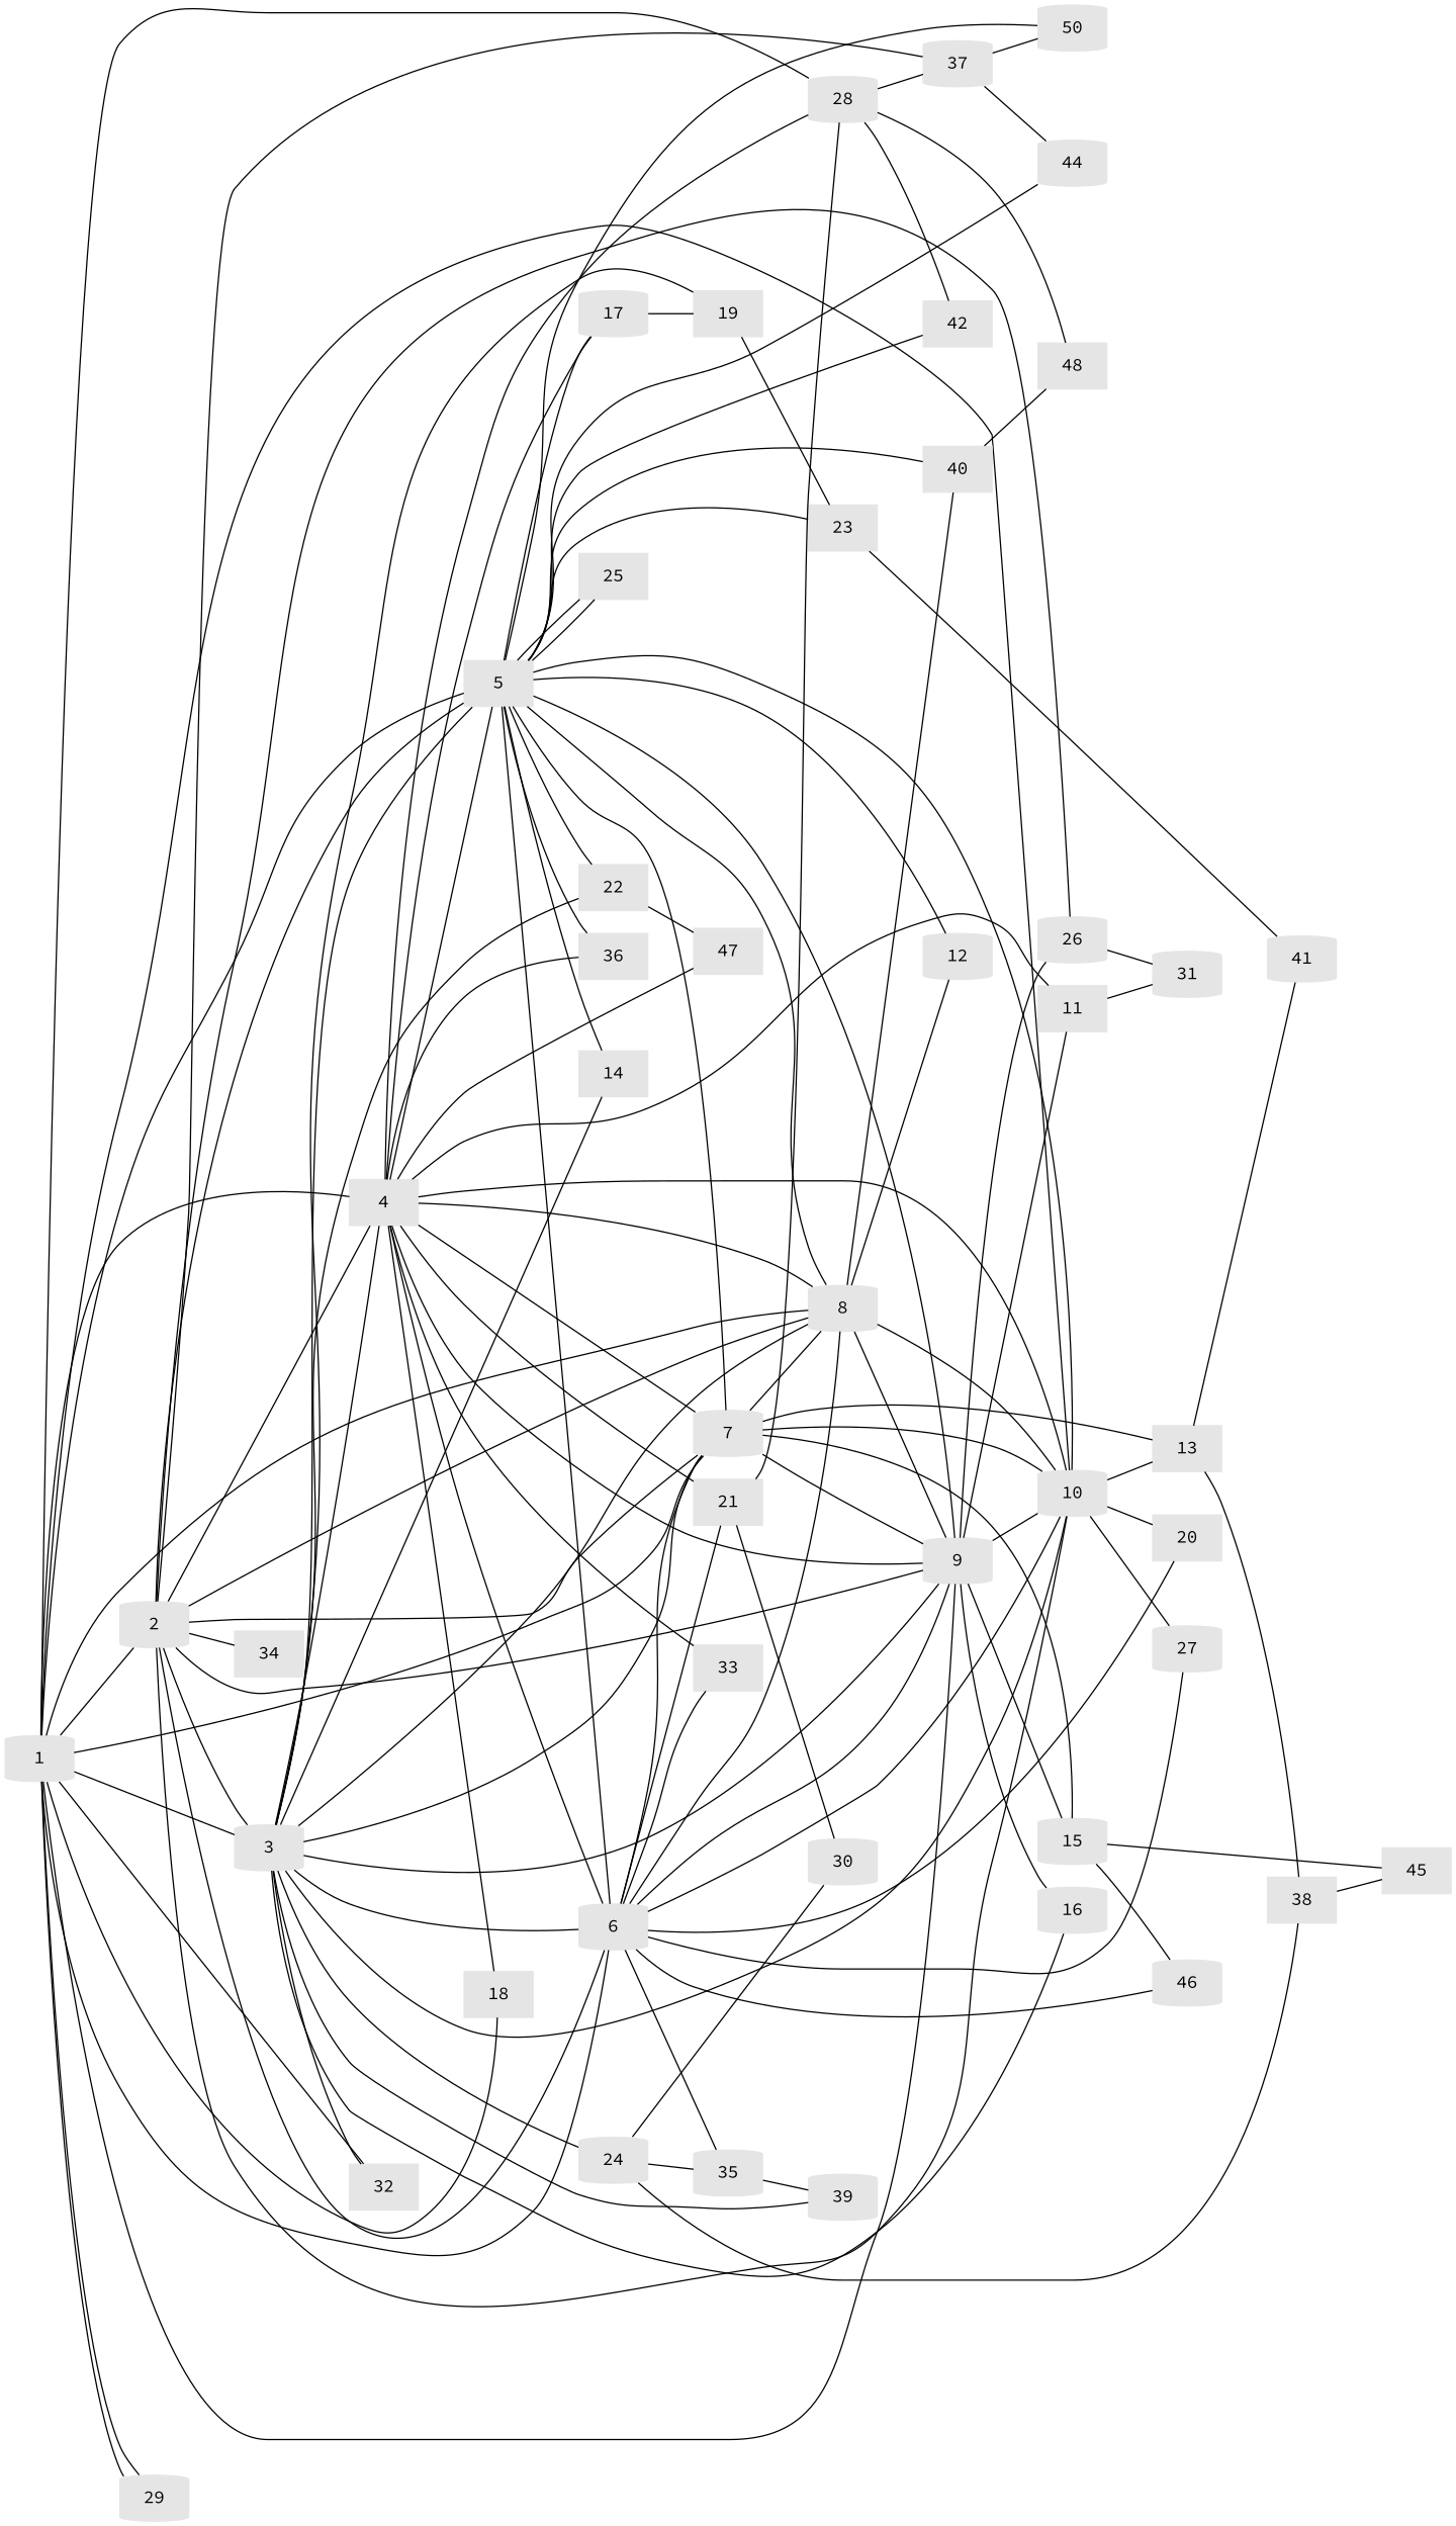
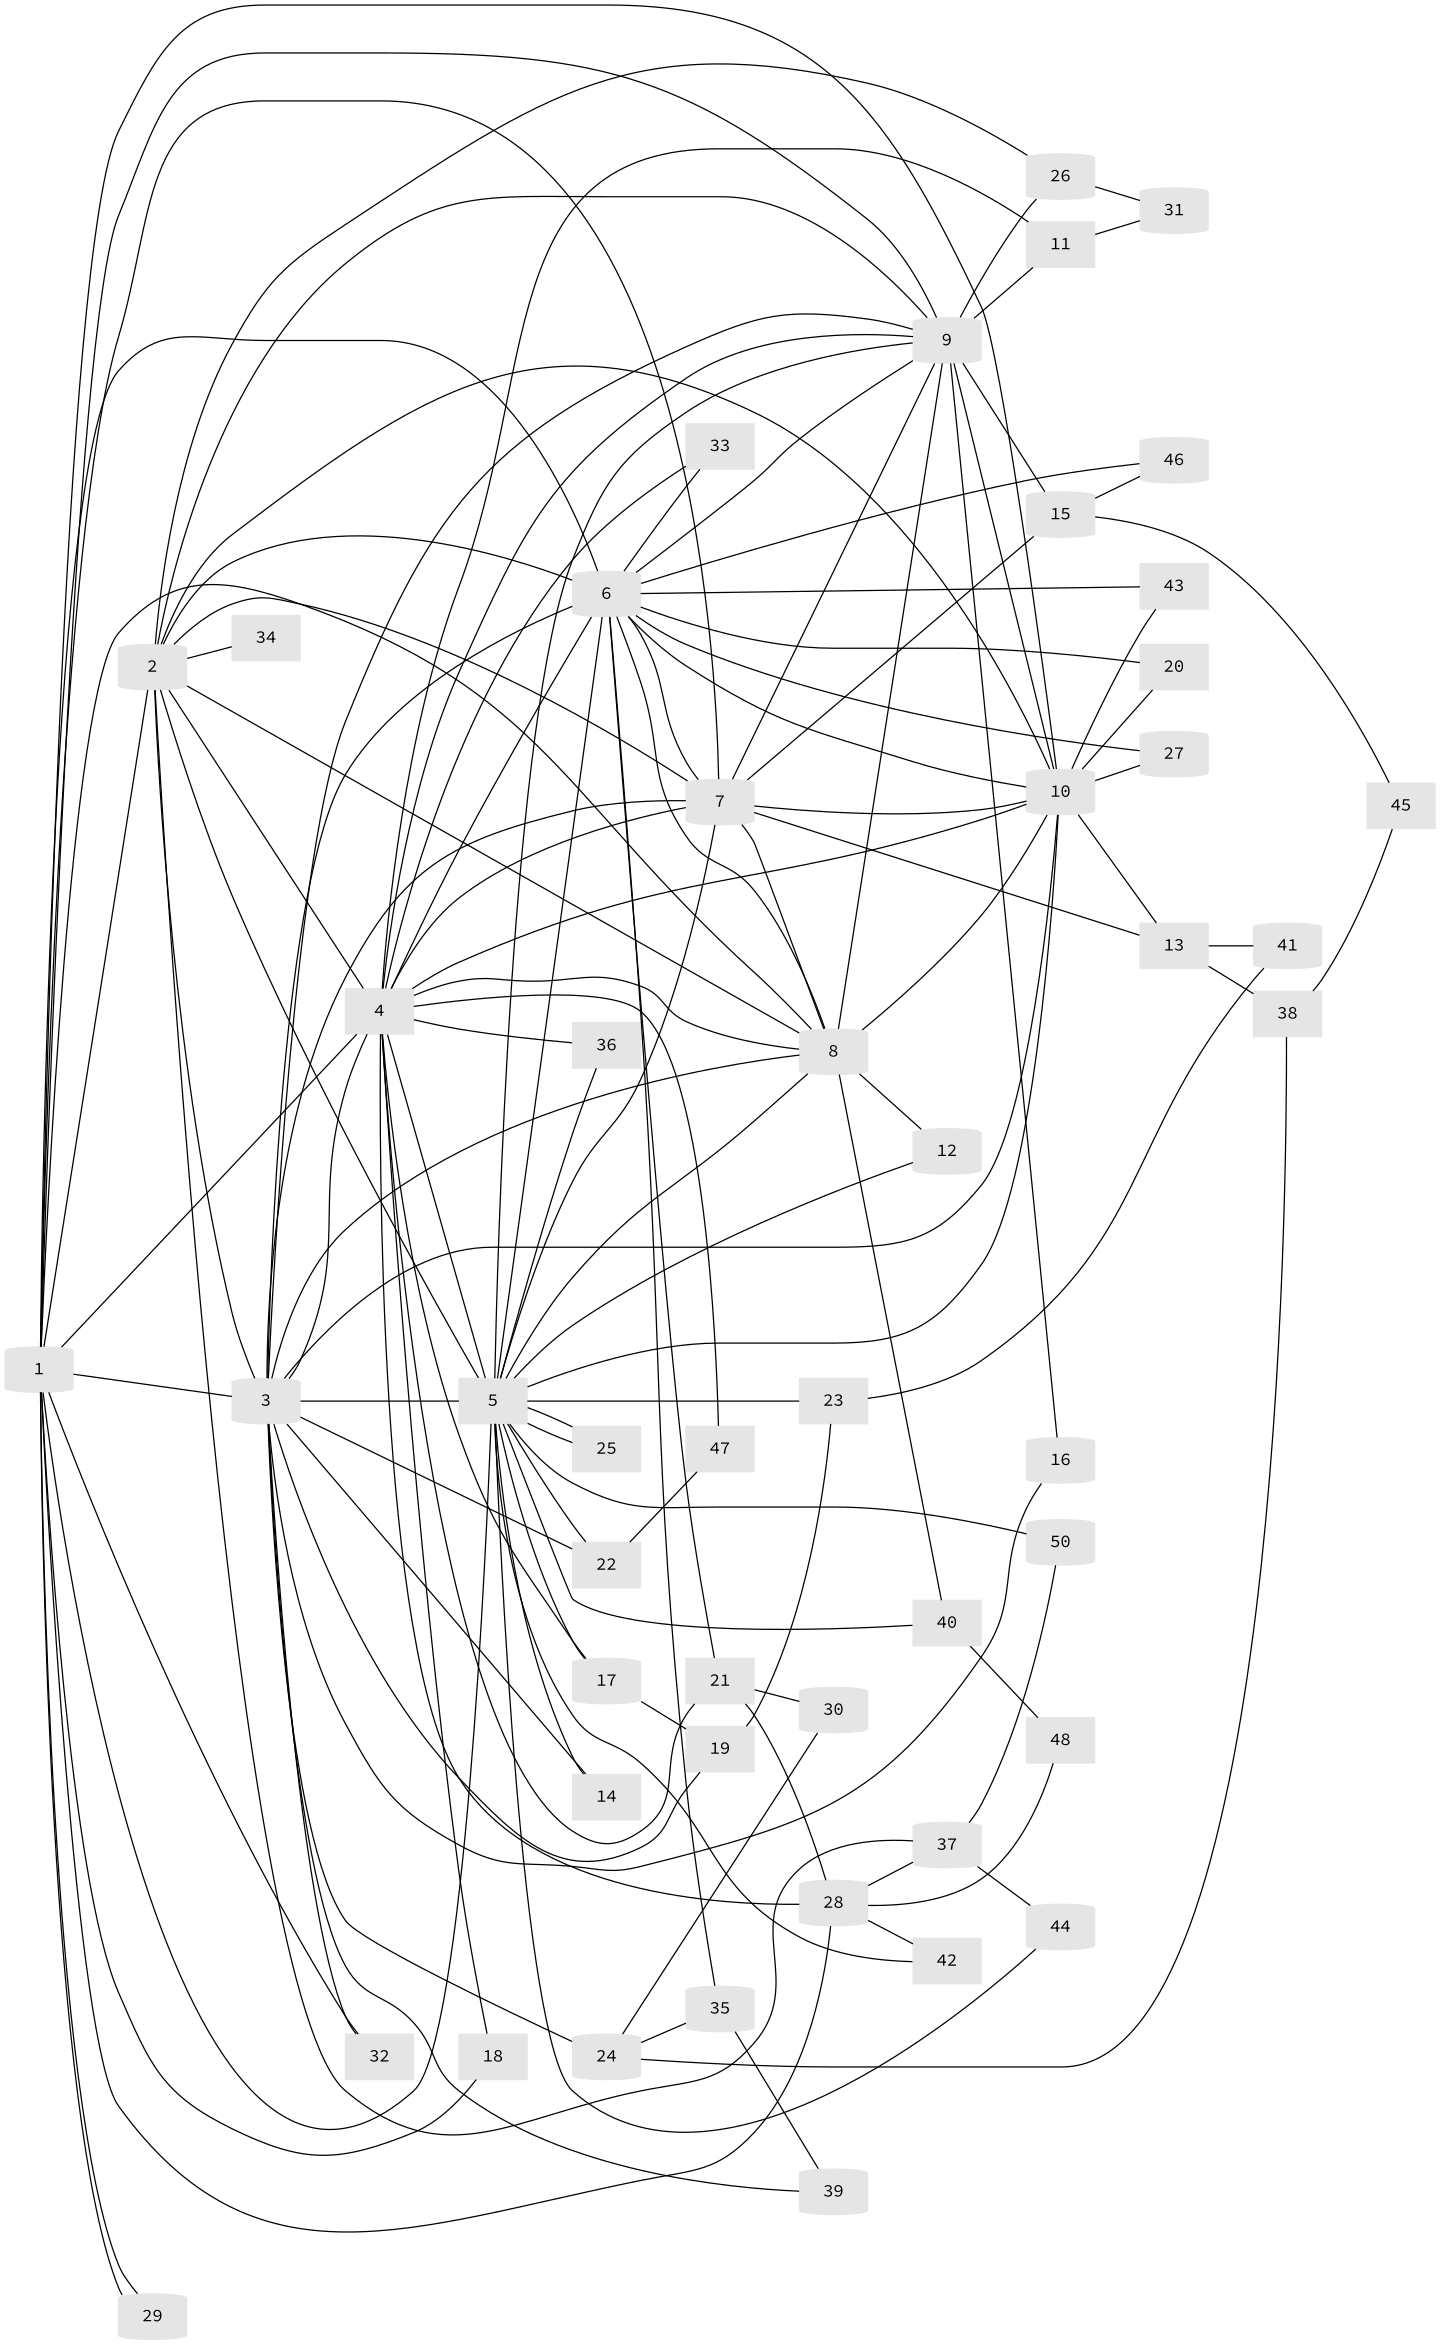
  graph {
    fontname="Source Code Pro"
    rankdir=LR
    node [color=gray90 fontname="Source Code Pro" shape=cylinder style=filled]
    edge [fontname="Source Code Pro"]
    1
    2
    3
    4 [shape=box]
    5 [shape=box]
    6
    7
    8
    9
    10
    18 [shape=box]
    28
    29
    32 [shape=box]
    26
    34 [shape=box]
    37
    14 [shape=box]
    16
    19 [shape=box]
    22 [shape=box]
    24
    39
    11 [shape=box]
    17
    21 [shape=box]
    33 [shape=box]
    36 [shape=box]
    47 [shape=box]
    12
    23 [shape=box]
    25 [shape=box]
    40 [shape=box]
    42 [shape=box]
    44
    50
    20 [shape=box]
    27
    35
+   43 [shape=box]
    46
    13 [shape=box]
    15
    48 [shape=box]
    31
    38 [shape=box]
    30
    41
    45 [shape=box]
    1 -- 2
    1 -- 3
    1 -- 4
    1 -- 5
    1 -- 6
    1 -- 7
    1 -- 8
    1 -- 9
    1 -- 10
    1 -- 18
    1 -- 28
    1 -- 29
    1 -- 29
    1 -- 32
    2 -- 3
    2 -- 4
    2 -- 5
    2 -- 6
    2 -- 7
    2 -- 8
    2 -- 9
    2 -- 10
    2 -- 26
    2 -- 34
    2 -- 37
    3 -- 4
    3 -- 5
    3 -- 6
    3 -- 7
    3 -- 8
    3 -- 9
    3 -- 10
    3 -- 32
    3 -- 14
    3 -- 16
    3 -- 19
    3 -- 22
    3 -- 24
    3 -- 39
    4 -- 5
    4 -- 6
    4 -- 7
    4 -- 8
    4 -- 9
    4 -- 10
    4 -- 18
    4 -- 28
    4 -- 11
    4 -- 17
    4 -- 21
    4 -- 33
    4 -- 36
    4 -- 47
    5 -- 6
    5 -- 7
    5 -- 8
    5 -- 9
    5 -- 10
    5 -- 14
    5 -- 22
    5 -- 17
    5 -- 36
    5 -- 12
    5 -- 23
    5 -- 25
    5 -- 25
    5 -- 40
    5 -- 42
    5 -- 44
    5 -- 50
    6 -- 7
    6 -- 8
    6 -- 9
    6 -- 10
    6 -- 21
    6 -- 33
    6 -- 20
    6 -- 27
    6 -- 35
+   6 -- 43
    6 -- 46
    7 -- 8
    7 -- 9
    7 -- 10
    7 -- 13
    7 -- 15
    8 -- 9
    8 -- 10
    8 -- 12
    8 -- 40
    9 -- 10
    9 -- 26
    9 -- 16
    9 -- 11
    9 -- 15
    10 -- 20
    10 -- 27
+   10 -- 43
    10 -- 13
    28 -- 37
    28 -- 42
    28 -- 48
    26 -- 31
    37 -- 44
    37 -- 50
    19 -- 23
    22 -- 47
    24 -- 35
    24 -- 38
    24 -- 30
    11 -- 31
    17 -- 19
    21 -- 28
    21 -- 30
    23 -- 41
    40 -- 48
    35 -- 39
    13 -- 38
    13 -- 41
    15 -- 46
    15 -- 45
    38 -- 45
  }
